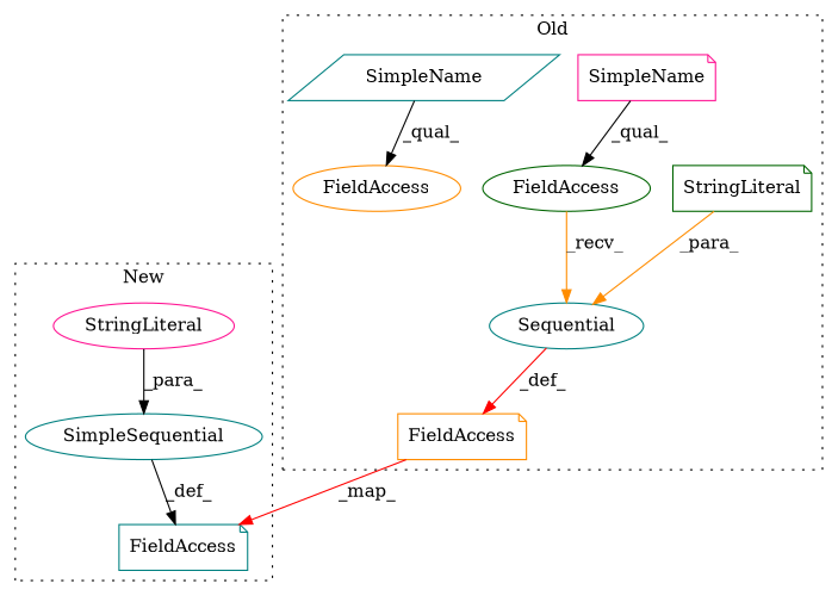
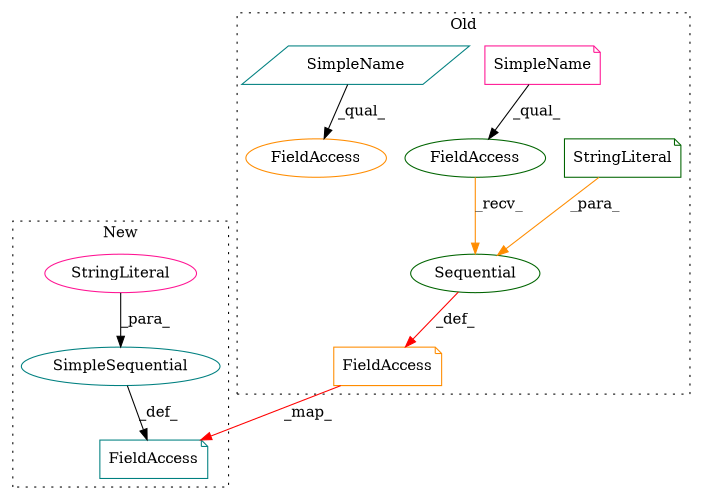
  digraph {
    node [a=22 l=10 s=5990 shape=ellipse color=teal]
    edge [color=black]
-   n1 [a=32 l="11,1" label=Sequential s="6021,6042"]
+   n1 [a=32 l="11,1" label=Sequential s="6021,6042" color=darkgreen]
    n2 [l=13 label=FieldAccess shape=note color=darkorange]
    n3 [l=16 label=FieldAccess s=6004 color=darkgreen]
    n4 [a=45 label=StringLiteral s=6032 shape=note color=darkgreen]
    n5 [l=16 label=FieldAccess s=7217 color=darkorange]
    n6 [a=42 label=SimpleName s=6004 shape=note color=deeppink]
    n7 [a=42 label=SimpleName s=7217 shape=parallelogram]
    n8 [a=32 l="17,1" label=SimpleSequential s="6004,6031"]
    n9 [l=13 label=FieldAccess shape=note]
    n10 [a=45 label=StringLiteral s=6021 color=deeppink]
    subgraph cluster_1 {
      label=Old
      style=dotted
      n1
      n2
      n3
      n4
      n5
      n6
      n7
    }
    subgraph cluster_2 {
      label=New
      style=dotted
      n8
      n9
      n10
    }
    n1 -> n2 [label=_def_ color=red]
    n2 -> n9 [label=_map_ color=red]
    n3 -> n1 [label=_recv_ color=darkorange]
    n4 -> n1 [label=_para_ color=darkorange]
    n6 -> n3 [label=_qual_]
    n7 -> n5 [label=_qual_]
    n8 -> n9 [label=_def_]
    n10 -> n8 [label=_para_]
  }
